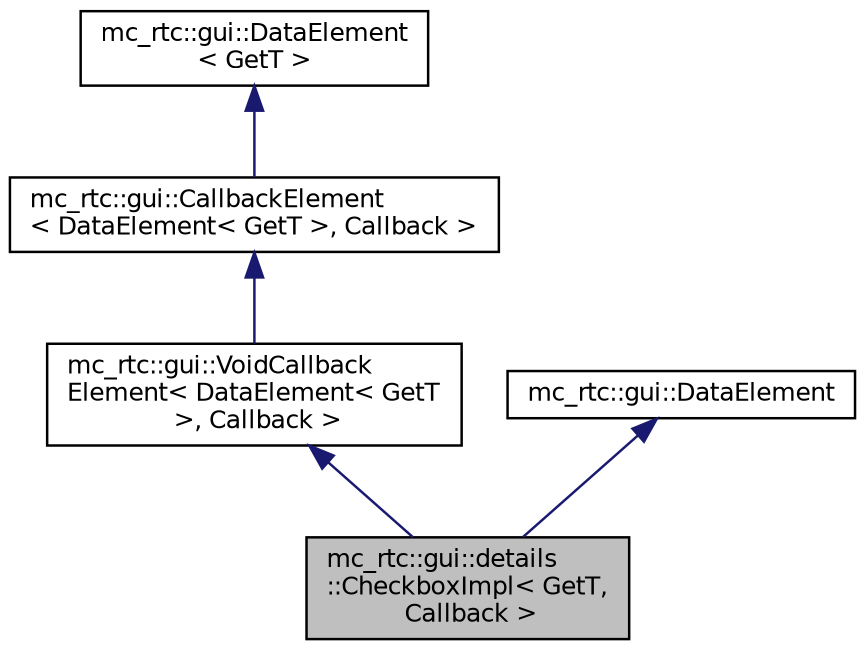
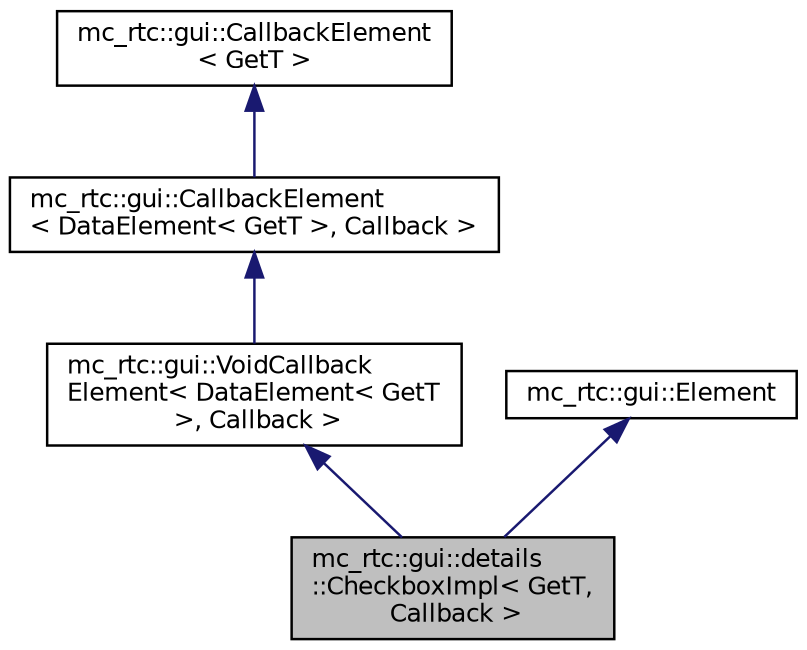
  digraph {
    node [color=black fillcolor=white fontname=Helvetica fontsize=10 shape=record style=filled]
    edge [color=midnightblue dir=back fontname=Helvetica fontsize=10 labelfontname=Helvetica labelfontsize=10 style=solid]
    n1 [fillcolor=grey75 fontcolor=black height=0.2 label="mc_rtc::gui::details\l::CheckboxImpl\< GetT,\l Callback \>" width=0.4]
    n2 [height=0.2 label="mc_rtc::gui::VoidCallback\lElement\< DataElement\< GetT\l \>, Callback \>" width=0.4]
    n3 [height=0.2 label="mc_rtc::gui::CallbackElement\l\< DataElement\< GetT \>, Callback \>" width=0.4]
-   n4 [height=0.2 label="mc_rtc::gui::DataElement\l\< GetT \>" width=0.4]
-   n5 [height=0.2 label="mc_rtc::gui::DataElement" width=0.4]
+   n4 [height=0.2 label="mc_rtc::gui::CallbackElement\l\< GetT \>" width=0.4]
+   n5 [height=0.2 label="mc_rtc::gui::Element" width=0.4]
    n2 -> n1
    n3 -> n2
    n4 -> n3
    n5 -> n1
  }
